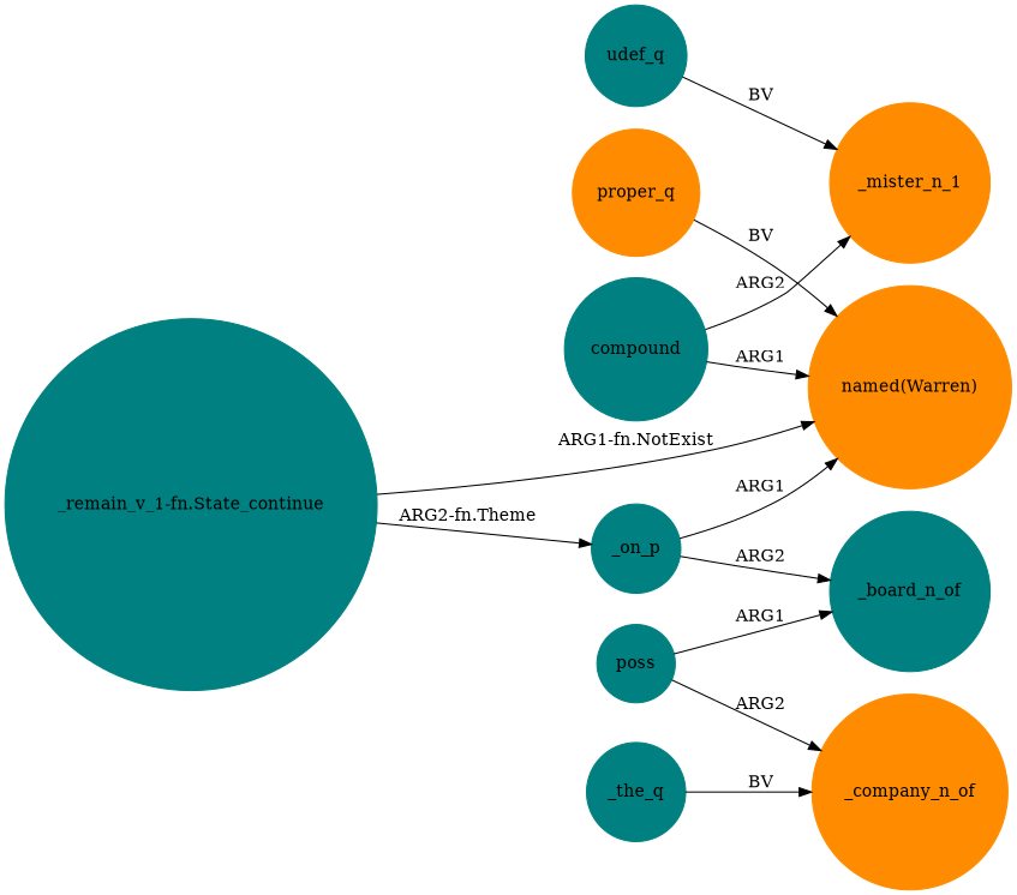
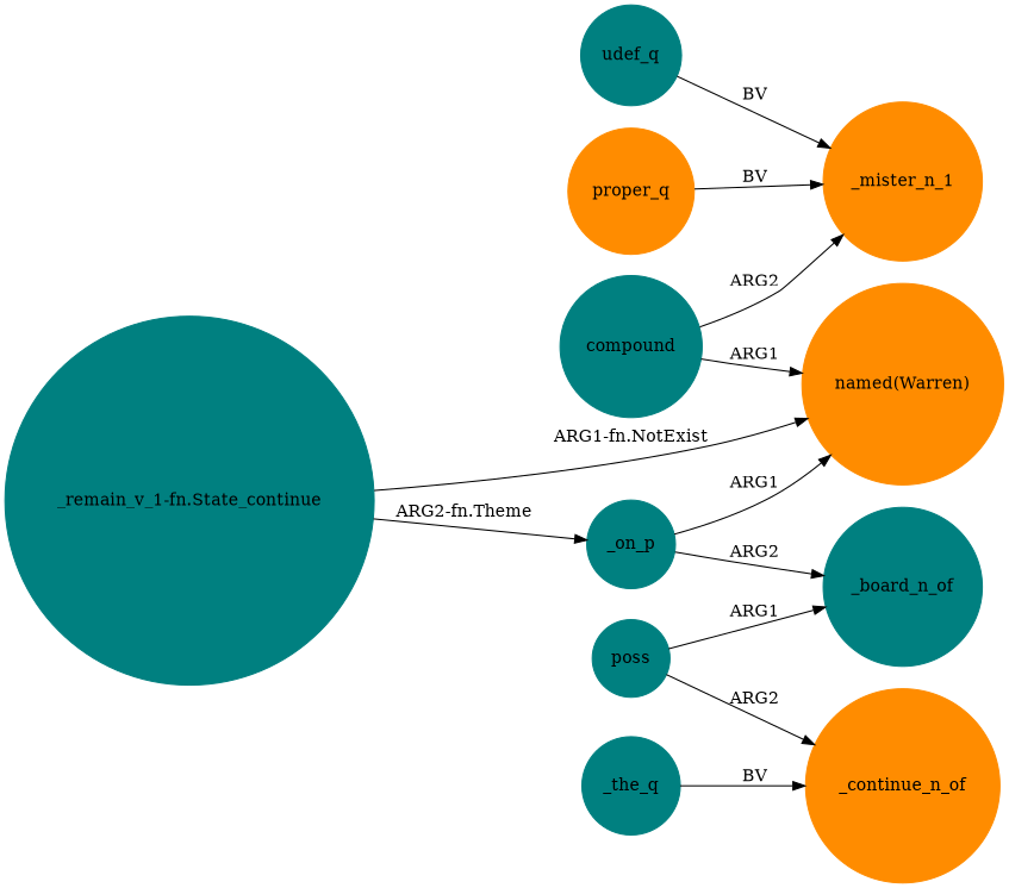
  digraph {
    rankdir=LR
    node [color=teal shape=circle style=filled]
    "named(Warren)" [color=darkorange]
    compound
    _mister_n_1 [color=darkorange]
    udef_q
    "_remain_v_1-fn.State_continue"
    _on_p
    _board_n_of
    poss
-   _company_n_of [color=darkorange]
+   _company_n_of [color=darkorange label=_continue_n_of]
    _the_q
    proper_q [color=darkorange]
    compound -> "named(Warren)" [label=ARG1]
    compound -> _mister_n_1 [label=ARG2]
    udef_q -> _mister_n_1 [label=BV]
    "_remain_v_1-fn.State_continue" -> "named(Warren)" [label="ARG1-fn.NotExist"]
    "_remain_v_1-fn.State_continue" -> _on_p [label="ARG2-fn.Theme"]
    _on_p -> "named(Warren)" [label=ARG1]
    _on_p -> _board_n_of [label=ARG2]
    poss -> _board_n_of [label=ARG1]
    poss -> _company_n_of [label=ARG2]
    _the_q -> _company_n_of [label=BV]
-   proper_q -> "named(Warren)" [label=BV]
+   proper_q -> _mister_n_1 [label=BV]
  }
